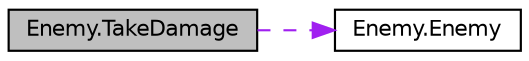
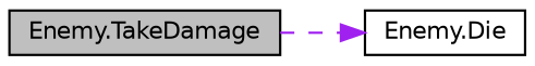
  digraph {
    rankdir=LR
    node [color=black fontname=Helvetica fontsize=10 shape=record style=filled]
    n1 [fillcolor=grey75 fontcolor=black height=0.2 label="Enemy.TakeDamage" width=0.4]
-   n2 [fillcolor=white height=0.2 label="Enemy.Enemy" width=0.4]
+   n2 [fillcolor=white height=0.2 label="Enemy.Die" width=0.4]
    n1 -> n2 [color=purple fontname=Helvetica fontsize=10 labelfontname=Helvetica labelfontsize=10 style=dashed]
  }
